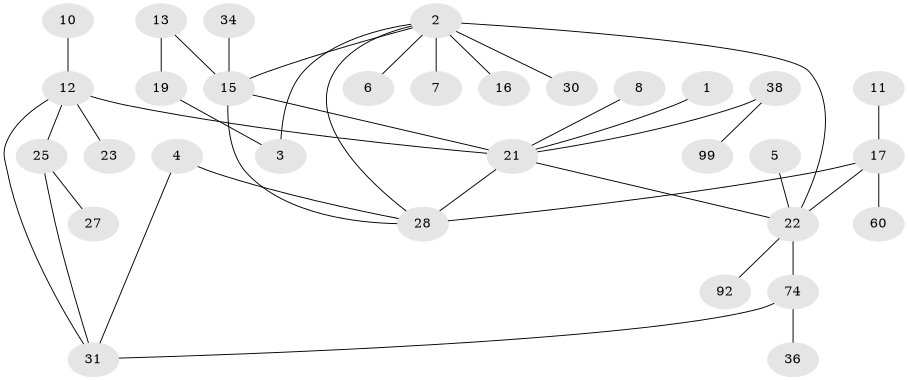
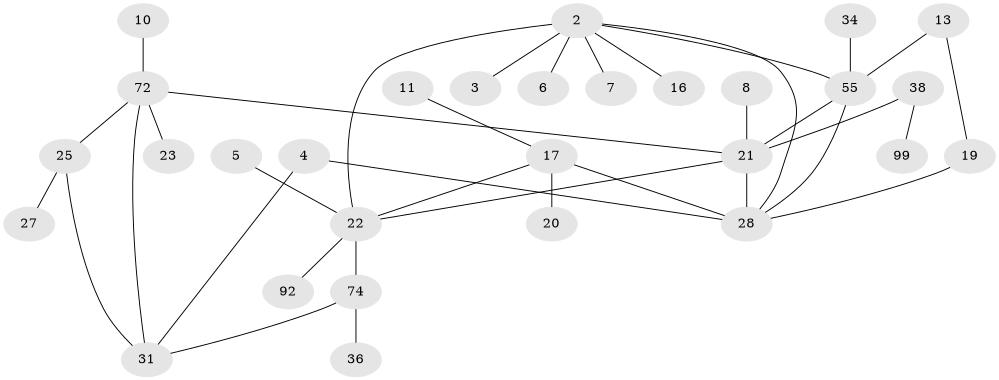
  graph {
    fontname="DejaVu Serif"
    node [color=gray90 fontname="DejaVu Serif" style=filled]
    edge [fontname="DejaVu Serif" weight=1.0]
-   1
    21
    22
    28
    2
    3
    6
    7
-   15
+   15 [label=55]
    16
-   30
    n12 [label=74]
    n13 [label=92]
    25
    31
    27
    4
    5
    8
    17
-   20 [label=60]
+   20
    n22 [label=36]
    10
-   12
+   12 [label=72]
    23
    11
    13
    19
    n29 [label=34]
    n30 [label=38]
    n31 [label=99]
-   1 -- 21
    21 -- 22
    21 -- 28
    22 -- n12
    22 -- n13
    2 -- 22 [weight=2.0]
    2 -- 28
    2 -- 3
    2 -- 6
    2 -- 7
    2 -- 15
    2 -- 16
-   2 -- 30
    15 -- 21 [weight=2.0]
    15 -- 28
    n12 -- 31
    n12 -- n22
    25 -- 31
    25 -- 27
    4 -- 28
    4 -- 31
    5 -- 22
    8 -- 21
    17 -- 22
    17 -- 28 [weight=2.0]
    17 -- 20
    10 -- 12
    12 -- 21
    12 -- 25
    12 -- 31
    12 -- 23
    11 -- 17
    13 -- 15
    13 -- 19
-   19 -- 3
+   19 -- 28
    n29 -- 15
    n30 -- 21
    n30 -- n31
  }
